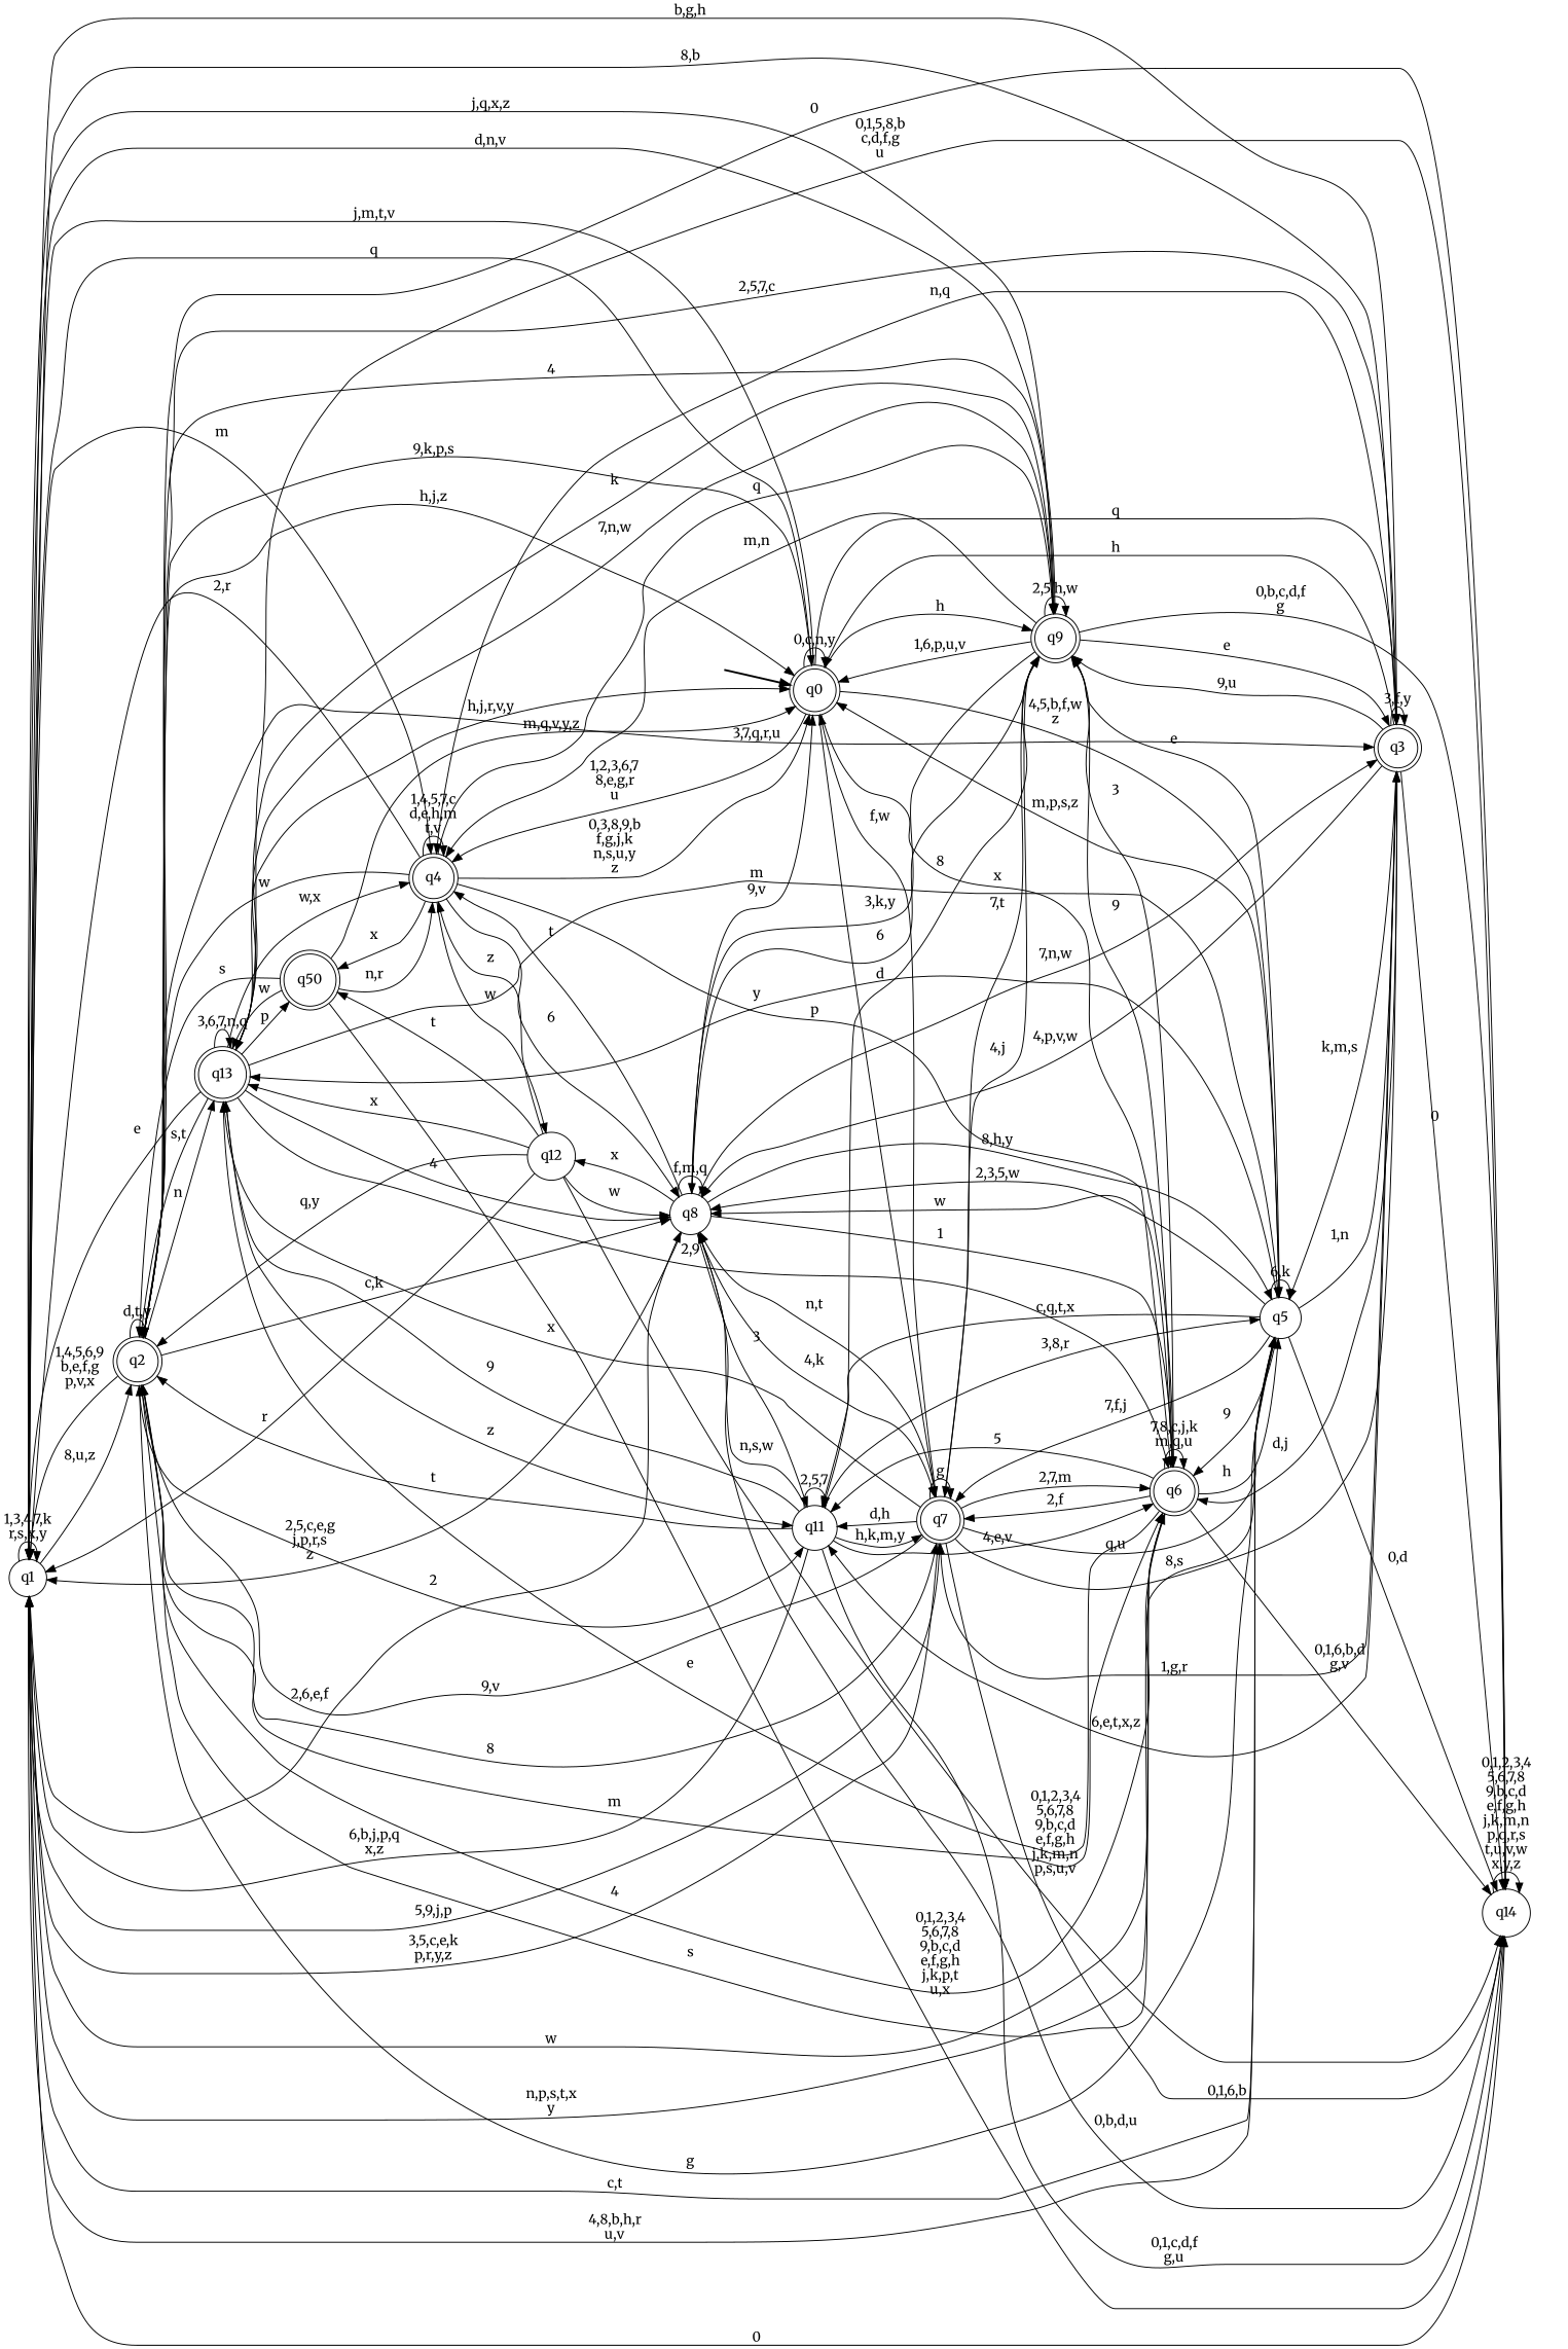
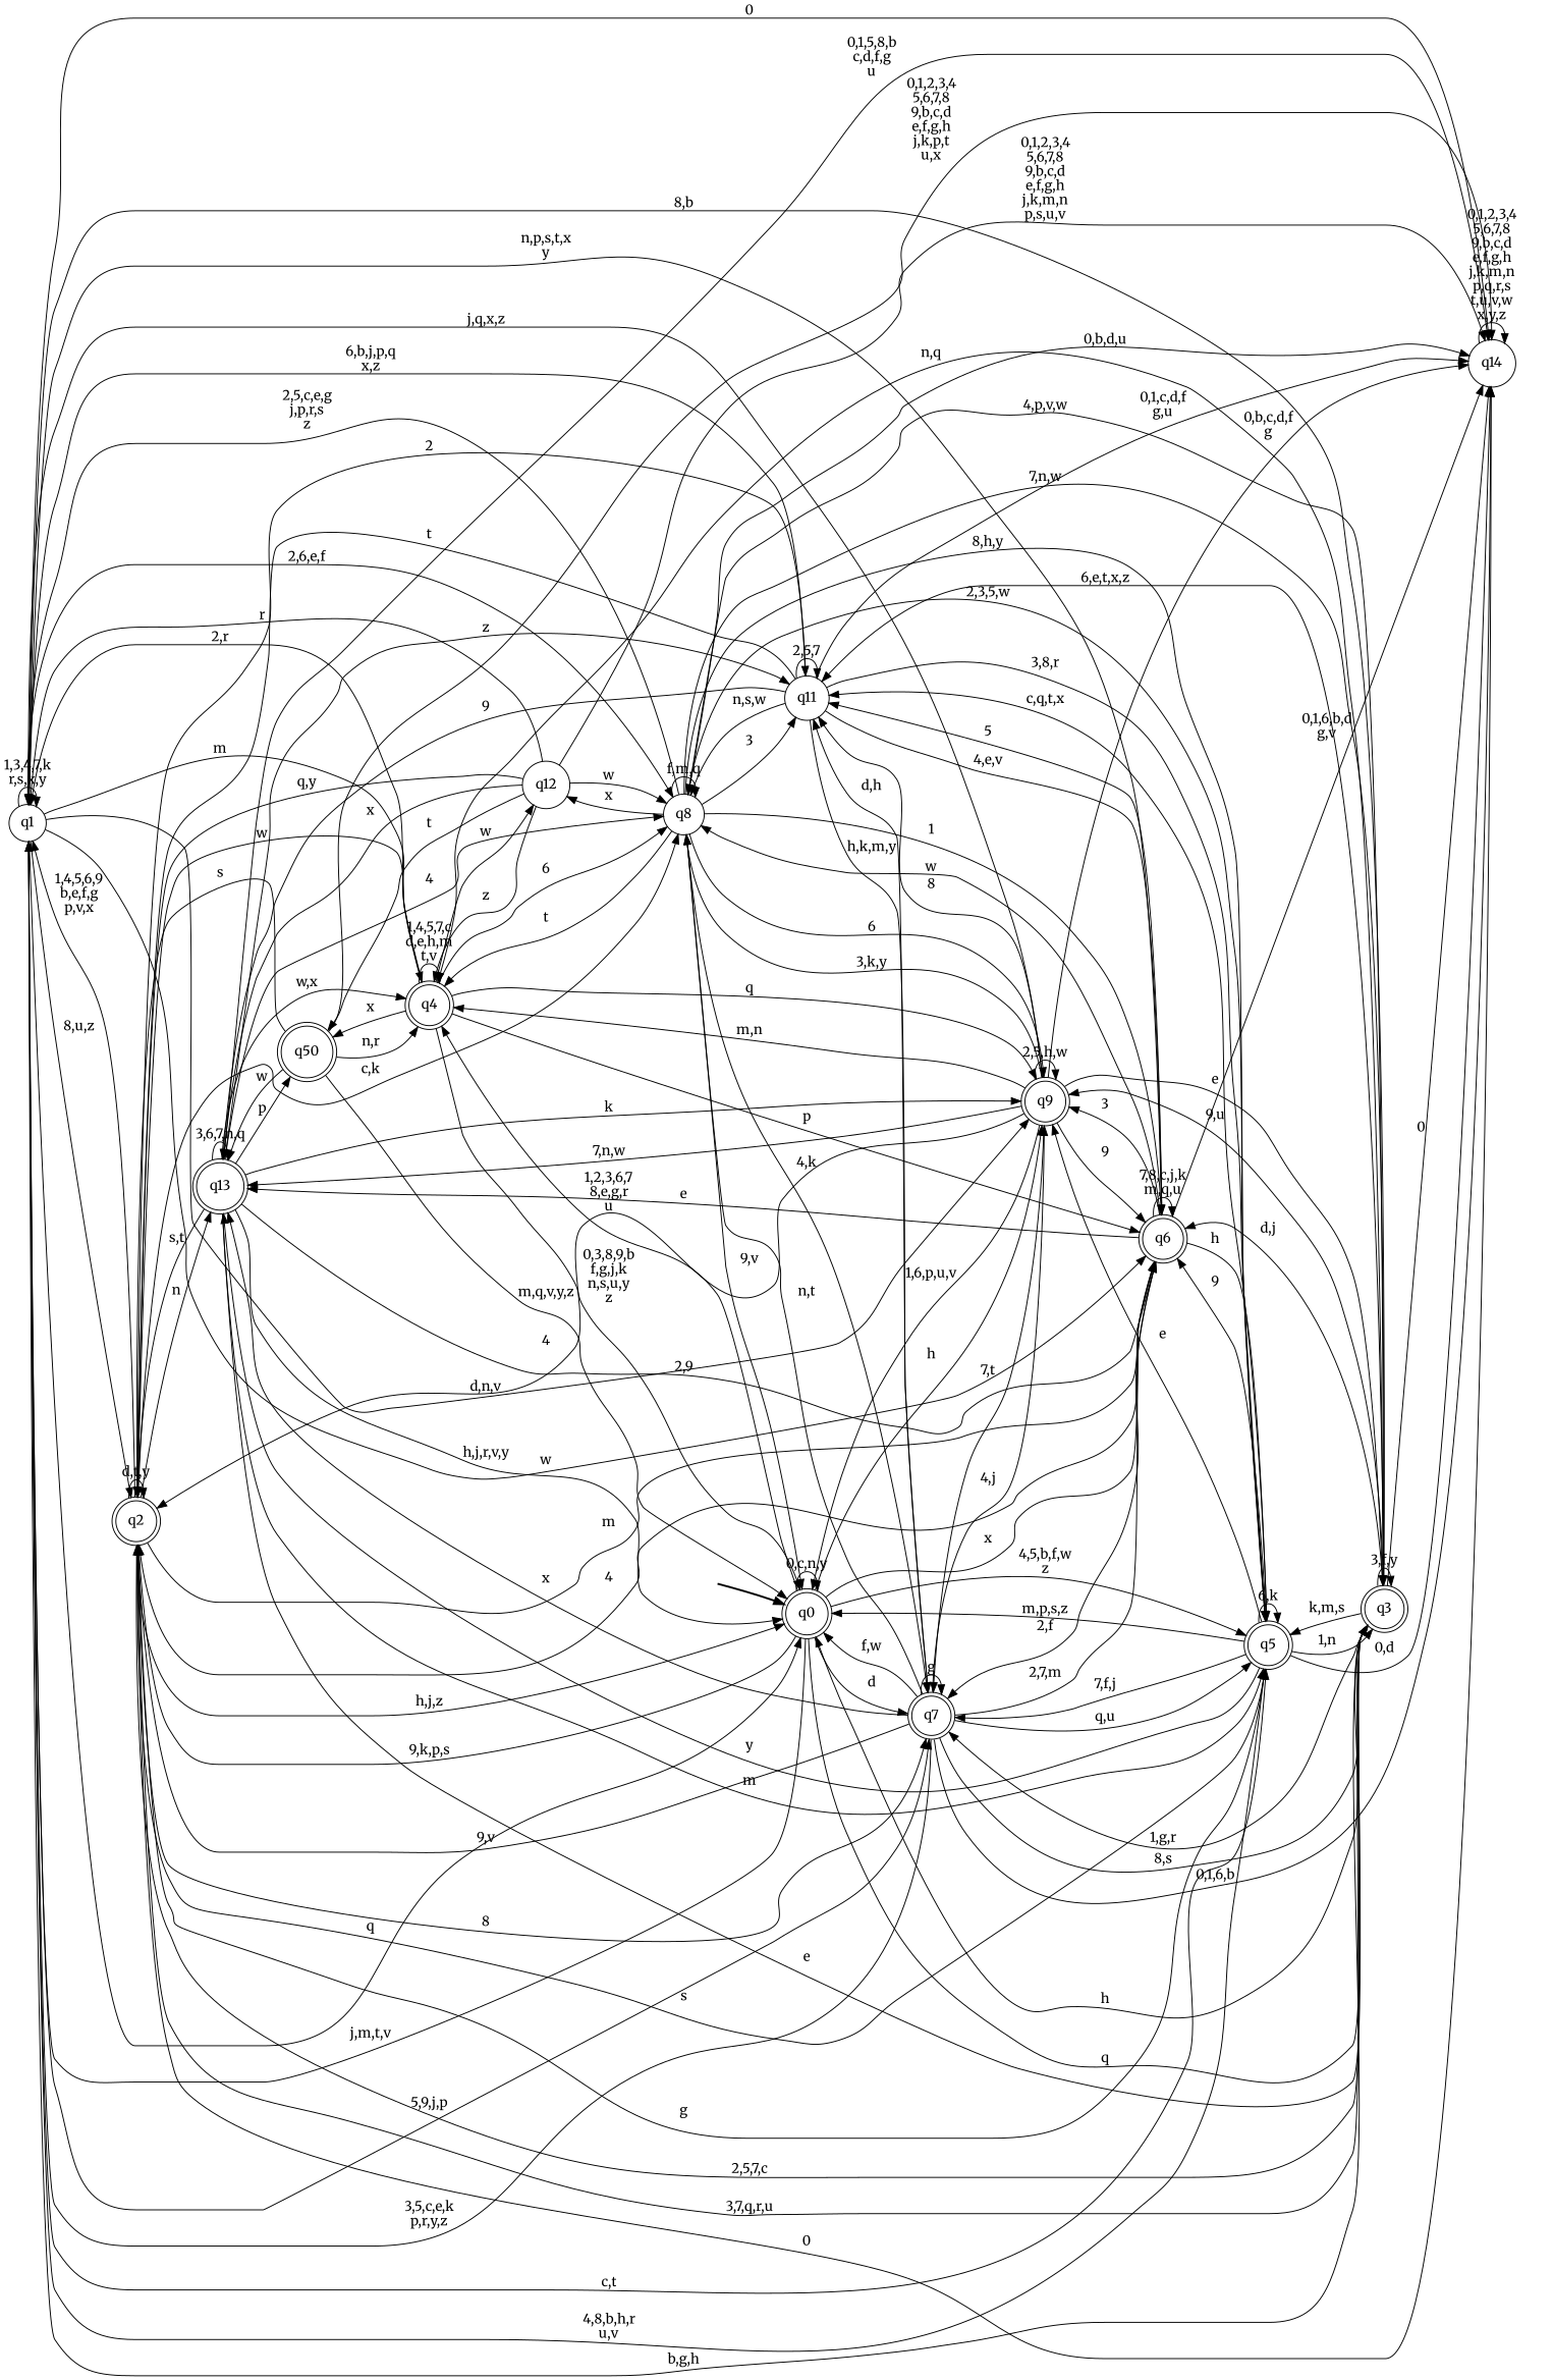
  digraph {
    fontname=Merriweather
    rankdir=LR
    node [fontname=Merriweather shape=doublecircle style="rounded,filled" color=black fillcolor=white]
    edge [fontname=Merriweather]
    __start0 [height=0 shape=none style=invis width=0 color="" fillcolor=""]
    n2 [label=q0]
    n3 [label=q1 shape=circle style=filled]
    n4 [label=q2]
    n5 [label=q3]
    n6 [label=q4]
-   n7 [label=q5 shape=circle]
+   n7 [label=q5]
    n8 [label=q6]
    n9 [label=q7]
    n10 [label=q9]
    n11 [label=q8 shape=circle style=filled]
    n12 [label=q14 shape=circle style=filled]
    n13 [label=q11 shape=circle style=filled]
    n14 [label=q13]
    n15 [label=q50]
    n16 [label=q12 shape=circle style=filled]
    subgraph cluster_1 {
      nodesep=0.15
      ranksep=0.15
      style=invis
      __start0
      n2
    }
    __start0 -> n2 [penwidth=2]
    n2 -> n2 [label="0,c,n,y"]
    n2 -> n3 [label="j,m,t,v"]
    n2 -> n4 [label="9,k,p,s"]
    n2 -> n5 [label=q]
    n2 -> n6 [label="1,2,3,6,7\n8,e,g,r\nu"]
    n2 -> n7 [label="4,5,b,f,w\nz"]
    n2 -> n8 [label=x]
    n2 -> n9 [label=d]
    n2 -> n10 [label=h]
    n3 -> n2 [label=q]
    n3 -> n3 [label="1,3,4,7,k\nr,s,x,y"]
    n3 -> n4 [label="8,u,z"]
    n3 -> n5 [label="b,g,h"]
    n3 -> n6 [label=m]
    n3 -> n7 [label="c,t"]
    n3 -> n8 [label=w]
    n3 -> n9 [label="5,9,j,p"]
    n3 -> n10 [label="d,n,v"]
    n3 -> n11 [label="2,6,e,f"]
    n3 -> n12 [label=0]
    n4 -> n2 [label="h,j,z"]
    n4 -> n3 [label="1,4,5,6,9\nb,e,f,g\np,v,x"]
    n4 -> n4 [label="d,t,y"]
    n4 -> n5 [label="3,7,q,r,u"]
    n4 -> n7 [label=s]
    n4 -> n8 [label=m]
    n4 -> n9 [label=8]
    n4 -> n11 [label="c,k"]
    n4 -> n12 [label=0]
    n4 -> n13 [label=2]
    n4 -> n14 [label=n]
    n5 -> n2 [label=h]
    n5 -> n3 [label="8,b"]
    n5 -> n4 [label="2,5,7,c"]
    n5 -> n5 [label="3,f,y"]
    n5 -> n6 [label="n,q"]
    n5 -> n7 [label="k,m,s"]
    n5 -> n8 [label="d,j"]
    n5 -> n9 [label="1,g,r"]
    n5 -> n10 [label="9,u"]
    n5 -> n11 [label="4,p,v,w"]
    n5 -> n12 [label=0]
    n5 -> n13 [label="6,e,t,x,z"]
    n6 -> n2 [label="0,3,8,9,b\nf,g,j,k\nn,s,u,y\nz"]
    n6 -> n3 [label="2,r"]
    n6 -> n4 [label=w]
    n6 -> n6 [label="1,4,5,7,c\nd,e,h,m\nt,v"]
    n6 -> n8 [label=p]
    n6 -> n10 [label=q]
    n6 -> n11 [label=6]
    n6 -> n15 [label=x]
    n6 -> n16 [label=w]
    n7 -> n2 [label="m,p,s,z"]
    n7 -> n3 [label="4,8,b,h,r\nu,v"]
    n7 -> n4 [label=g]
    n7 -> n5 [label="1,n"]
    n7 -> n7 [label="6,k"]
    n7 -> n8 [label=9]
    n7 -> n9 [label="7,f,j"]
    n7 -> n10 [label=e]
    n7 -> n11 [label="2,3,5,w"]
    n7 -> n12 [label="0,d"]
    n7 -> n13 [label="c,q,t,x"]
    n7 -> n14 [label=y]
    n8 -> n3 [label="n,p,s,t,x\ny"]
    n8 -> n4 [label=4]
    n8 -> n7 [label=h]
    n8 -> n8 [label="7,8,c,j,k\nm,q,u"]
    n8 -> n9 [label="2,f"]
    n8 -> n10 [label=3]
    n8 -> n11 [label=w]
    n8 -> n12 [label="0,1,6,b,d\ng,v"]
    n8 -> n13 [label=5]
    n8 -> n14 [label=e]
    n9 -> n2 [label="f,w"]
    n9 -> n3 [label="3,5,c,e,k\np,r,y,z"]
    n9 -> n4 [label="9,v"]
    n9 -> n5 [label="8,s"]
    n9 -> n7 [label="q,u"]
    n9 -> n8 [label="2,7,m"]
    n9 -> n9 [label=g]
    n9 -> n10 [label="4,j"]
    n9 -> n11 [label="n,t"]
    n9 -> n12 [label="0,1,6,b"]
    n9 -> n13 [label="d,h"]
    n9 -> n14 [label=x]
    n10 -> n2 [label="1,6,p,u,v"]
    n10 -> n3 [label="j,q,x,z"]
    n10 -> n4 [label=4]
    n10 -> n5 [label=e]
    n10 -> n6 [label="m,n"]
    n10 -> n8 [label=9]
    n10 -> n9 [label="7,t"]
    n10 -> n10 [label="2,5,h,w"]
    n10 -> n11 [label="3,k,y"]
    n10 -> n12 [label="0,b,c,d,f\ng"]
    n10 -> n13 [label=8]
    n10 -> n14 [label="7,n,w"]
    n11 -> n2 [label="9,v"]
    n11 -> n3 [label="2,5,c,e,g\nj,p,r,s\nz"]
    n11 -> n5 [label="7,n,w"]
    n11 -> n6 [label=t]
    n11 -> n7 [label="8,h,y"]
    n11 -> n8 [label=1]
    n11 -> n9 [label="4,k"]
    n11 -> n10 [label=6]
    n11 -> n11 [label="f,m,q"]
    n11 -> n12 [label="0,b,d,u"]
    n11 -> n13 [label=3]
    n11 -> n16 [label=x]
    n12 -> n12 [label="0,1,2,3,4\n5,6,7,8\n9,b,c,d\ne,f,g,h\nj,k,m,n\np,q,r,s\nt,u,v,w\nx,y,z"]
    n13 -> n3 [label="6,b,j,p,q\nx,z"]
    n13 -> n4 [label=t]
    n13 -> n7 [label="3,8,r"]
    n13 -> n8 [label="4,e,v"]
    n13 -> n9 [label="h,k,m,y"]
    n13 -> n11 [label="n,s,w"]
    n13 -> n12 [label="0,1,c,d,f\ng,u"]
    n13 -> n13 [label="2,5,7"]
    n13 -> n14 [label=9]
    n14 -> n2 [label="h,j,r,v,y"]
-   n14 -> n3 [label=e]
+   n14 -> n5 [label=e]
    n14 -> n4 [label="s,t"]
    n14 -> n6 [label="w,x"]
    n14 -> n7 [label=m]
    n14 -> n8 [label="2,9"]
    n14 -> n10 [label=k]
    n14 -> n11 [label=4]
    n14 -> n12 [label="0,1,5,8,b\nc,d,f,g\nu"]
    n14 -> n13 [label=z]
    n14 -> n14 [label="3,6,7,n,q"]
    n14 -> n15 [label=p]
    n15 -> n2 [label="m,q,v,y,z"]
    n15 -> n4 [label=s]
    n15 -> n6 [label="n,r"]
    n15 -> n12 [label="0,1,2,3,4\n5,6,7,8\n9,b,c,d\ne,f,g,h\nj,k,p,t\nu,x"]
    n15 -> n14 [label=w]
    n16 -> n3 [label=r]
    n16 -> n4 [label="q,y"]
    n16 -> n6 [label=z]
    n16 -> n11 [label=w]
    n16 -> n12 [label="0,1,2,3,4\n5,6,7,8\n9,b,c,d\ne,f,g,h\nj,k,m,n\np,s,u,v"]
    n16 -> n14 [label=x]
    n16 -> n15 [label=t]
  }
